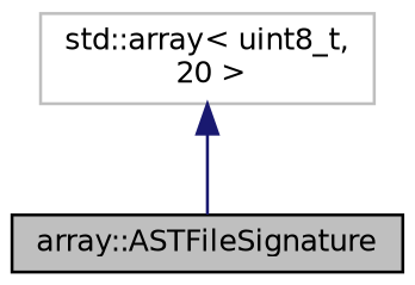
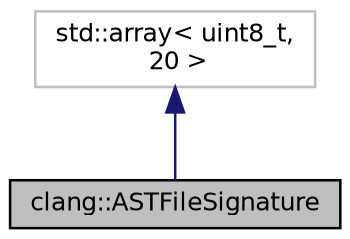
  digraph {
    node [fontname=Helvetica fontsize=10 shape=record]
-   n1 [color=black fillcolor=grey75 fontcolor=black height=0.2 label="array::ASTFileSignature" style=filled width=0.4]
+   n1 [color=black fillcolor=grey75 fontcolor=black height=0.2 label="clang::ASTFileSignature" style=filled width=0.4]
    n2 [color=grey75 height=0.2 label="std::array\< uint8_t,\l 20 \>" width=0.4]
    n2 -> n1 [color=midnightblue dir=back fontname=Helvetica fontsize=10 labelfontname=Helvetica labelfontsize=10 style=solid]
  }
